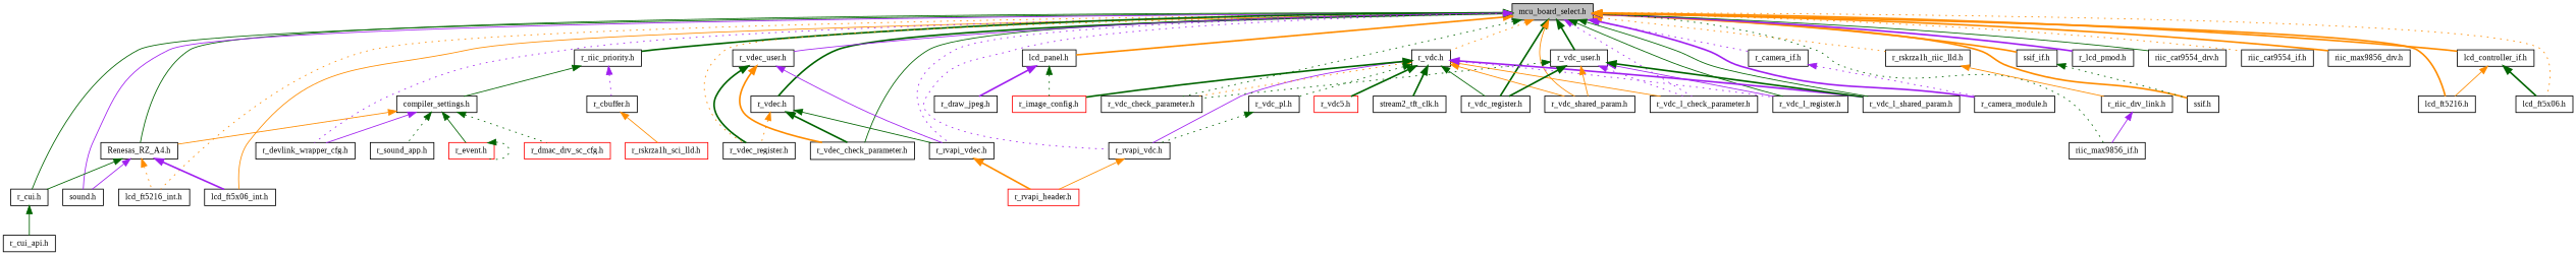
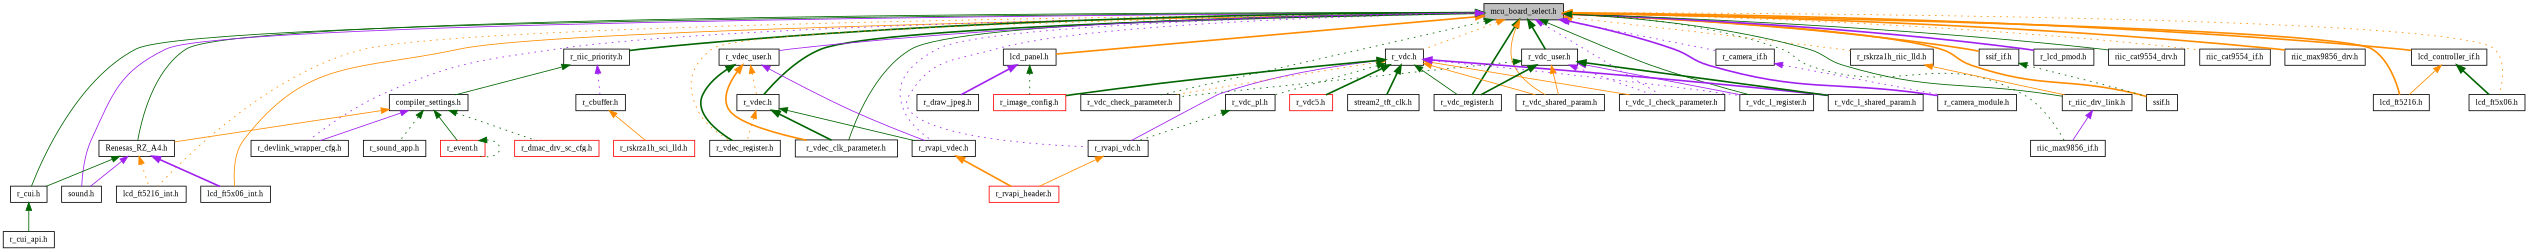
  digraph {
    fontname="Liberation Serif"
    node [color=black fillcolor=white fontname="Liberation Serif" fontsize=10 shape=record style=filled]
    edge [color=darkgreen dir=back fontname="Liberation Serif" fontsize=10 labelfontname=Helvetica labelfontsize=10 style=solid]
    n1 [fillcolor=grey75 fontcolor=black height=0.2 label="mcu_board_select.h" width=0.4]
    n2 [height=0.2 label="r_cui.h" width=0.4]
    n3 [height=0.2 label="lcd_panel.h" width=0.4]
    n4 [height=0.2 label="r_camera_module.h" width=0.4]
    n5 [height=0.2 label="Renesas_RZ_A4.h" width=0.4]
    n6 [height=0.2 label="sound.h" width=0.4]
    n7 [height=0.2 label="lcd_ft5216_int.h" width=0.4]
    n8 [height=0.2 label="lcd_ft5x06_int.h" width=0.4]
    n9 [height=0.2 label="r_devlink_wrapper_cfg.h" width=0.4]
    n10 [height=0.2 label="r_riic_priority.h" width=0.4]
    n11 [height=0.2 label="r_rskrza1h_riic_lld.h" width=0.4]
    n12 [height=0.2 label="ssif_if.h" width=0.4]
    n13 [height=0.2 label="ssif.h" width=0.4]
    n14 [height=0.2 label="r_vdc.h" width=0.4]
    n15 [height=0.2 label="r_rvapi_vdc.h" width=0.4]
    n16 [height=0.2 label="r_vdc_check_parameter.h" width=0.4]
    n17 [height=0.2 label="r_vdc_register.h" width=0.4]
    n18 [height=0.2 label="r_vdc_shared_param.h" width=0.4]
    n19 [height=0.2 label="r_vdc_l_check_parameter.h" width=0.4]
    n20 [height=0.2 label="r_vdc_l_register.h" width=0.4]
    n21 [height=0.2 label="r_vdc_l_shared_param.h" width=0.4]
    n22 [height=0.2 label="r_vdc_user.h" width=0.4]
    n23 [height=0.2 label="r_vdec.h" width=0.4]
-   n24 [height=0.2 label="r_vdec_check_parameter.h" width=0.4]
+   n24 [height=0.2 label="r_vdec_clk_parameter.h" width=0.4]
    n25 [height=0.2 label="r_vdec_register.h" width=0.4]
    n26 [height=0.2 label="r_rvapi_vdec.h" width=0.4]
    n27 [height=0.2 label="r_vdec_user.h" width=0.4]
    n28 [height=0.2 label="r_camera_if.h" width=0.4]
    n29 [height=0.2 label="r_lcd_pmod.h" width=0.4]
    n30 [height=0.2 label="riic_cat9554_drv.h" width=0.4]
    n31 [height=0.2 label="riic_cat9554_if.h" width=0.4]
    n32 [height=0.2 label="riic_max9856_drv.h" width=0.4]
    n33 [height=0.2 label="riic_max9856_if.h" width=0.4]
    n34 [height=0.2 label="lcd_controller_if.h" width=0.4]
    n35 [height=0.2 label="lcd_ft5216.h" width=0.4]
    n36 [height=0.2 label="lcd_ft5x06.h" width=0.4]
    n37 [height=0.2 label="r_cui_api.h" width=0.4]
    n38 [height=0.2 label="r_draw_jpeg.h" width=0.4]
    n39 [color=red height=0.2 label="r_image_config.h" width=0.4]
    n40 [height=0.2 label="r_cbuffer.h" width=0.4]
    n41 [height=0.2 label="compiler_settings.h" width=0.4]
    n42 [height=0.2 label="r_riic_drv_link.h" width=0.4]
    n43 [height=0.2 label="stream2_tft_clk.h" width=0.4]
    n44 [color=red height=0.2 label="r_vdc5.h" width=0.4]
    n45 [height=0.2 label="r_vdc_pl.h" width=0.4]
    n46 [color=red height=0.2 label="r_rvapi_header.h" width=0.4]
    n47 [color=red height=0.2 label="r_rskrza1h_sci_lld.h" width=0.4]
    n48 [height=0.2 label="r_sound_app.h" width=0.4]
    n49 [color=red height=0.2 label="r_event.h" width=0.4]
    n50 [color=red height=0.2 label="r_dmac_drv_sc_cfg.h" width=0.4]
    n1 -> n2
    n1 -> n3 [color=darkorange style=bold]
    n1 -> n4 [color=purple style=bold]
    n1 -> n5
    n1 -> n6 [color=purple]
    n1 -> n7 [color=darkorange style=dotted]
    n1 -> n8 [color=darkorange]
    n1 -> n9 [color=purple style=dotted]
    n1 -> n10 [style=bold]
    n1 -> n11 [color=darkorange style=dotted]
    n1 -> n12 [color=darkorange style=bold]
    n1 -> n13 [color=darkorange style=bold]
    n1 -> n14 [color=darkorange style=dotted]
    n1 -> n15 [color=purple style=dotted]
    n1 -> n16 [style=dotted]
    n1 -> n17 [style=bold]
    n1 -> n18 [color=darkorange]
    n1 -> n19 [color=purple style=dotted]
    n1 -> n20
-   n1 -> n21
+   n1 -> n42
    n1 -> n22 [style=bold]
    n1 -> n23 [style=bold]
    n1 -> n24
    n1 -> n25 [color=darkorange style=dotted]
    n1 -> n26 [color=purple style=dotted]
    n1 -> n27 [color=purple]
    n1 -> n28 [color=purple style=dotted]
    n1 -> n29 [color=purple style=bold]
    n1 -> n30
    n1 -> n31 [color=darkorange style=dotted]
    n1 -> n32 [color=darkorange style=bold]
    n1 -> n33 [style=dotted]
    n1 -> n34 [color=darkorange style=bold]
    n1 -> n35 [color=darkorange style=bold]
    n1 -> n36 [color=darkorange style=dotted]
    n2 -> n37
    n3 -> n38 [color=purple style=bold]
    n3 -> n39 [style=dotted]
    n5 -> n2
    n5 -> n6 [color=purple]
    n5 -> n7 [color=darkorange style=dotted]
    n5 -> n8 [color=purple style=bold]
    n10 -> n40 [color=purple style=dotted]
    n10 -> n41
    n11 -> n42 [color=darkorange]
    n12 -> n13 [style=dotted]
    n14 -> n15 [color=purple]
    n14 -> n16 [color=darkorange style=dotted]
    n14 -> n17
    n14 -> n18 [color=darkorange]
    n14 -> n19 [color=darkorange]
    n14 -> n20 [color=purple style=dotted]
    n14 -> n21 [color=purple style=bold]
    n14 -> n39 [style=bold]
    n14 -> n43 [style=bold]
    n14 -> n44 [style=bold]
    n14 -> n45 [style=dotted]
    n15 -> n46 [color=darkorange]
    n22 -> n16 [style=dotted]
    n22 -> n17 [style=bold]
    n22 -> n18 [color=darkorange]
    n22 -> n19 [color=purple style=dotted]
    n22 -> n20 [color=purple]
    n22 -> n21 [style=bold]
    n23 -> n24 [style=bold]
    n23 -> n25 [color=darkorange style=dotted]
    n23 -> n26
    n26 -> n46 [color=darkorange style=bold]
+   n27 -> n23 [color=darkorange style=dotted]
    n27 -> n24 [color=darkorange style=bold]
    n27 -> n25 [style=bold]
    n27 -> n26 [color=purple]
    n28 -> n4 [color=purple style=dotted]
    n34 -> n35 [color=darkorange]
    n34 -> n36 [style=bold]
    n40 -> n47 [color=darkorange]
    n41 -> n5 [color=darkorange]
    n41 -> n9 [color=purple]
    n41 -> n48 [style=dotted]
    n41 -> n49
    n41 -> n50 [style=dotted]
    n42 -> n33 [color=purple]
    n45 -> n15 [style=dotted]
    n49 -> n49 [style=dotted]
  }
